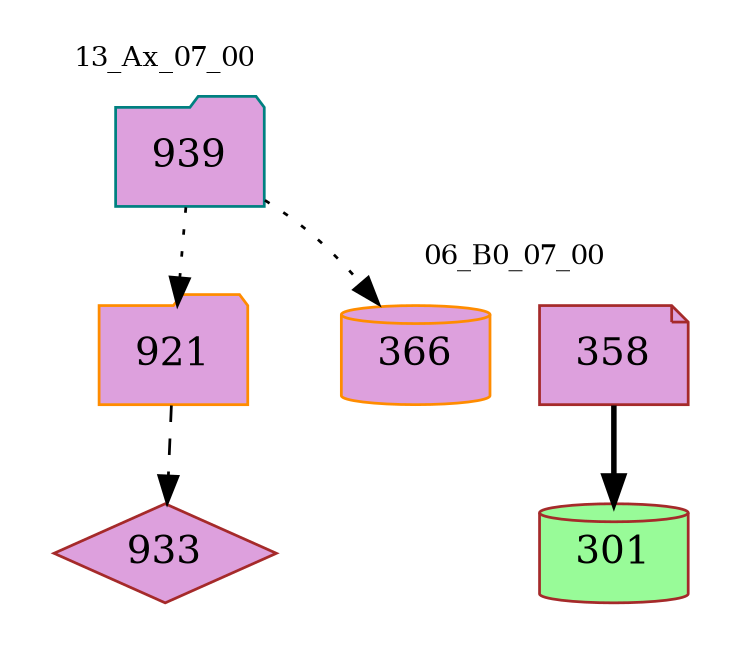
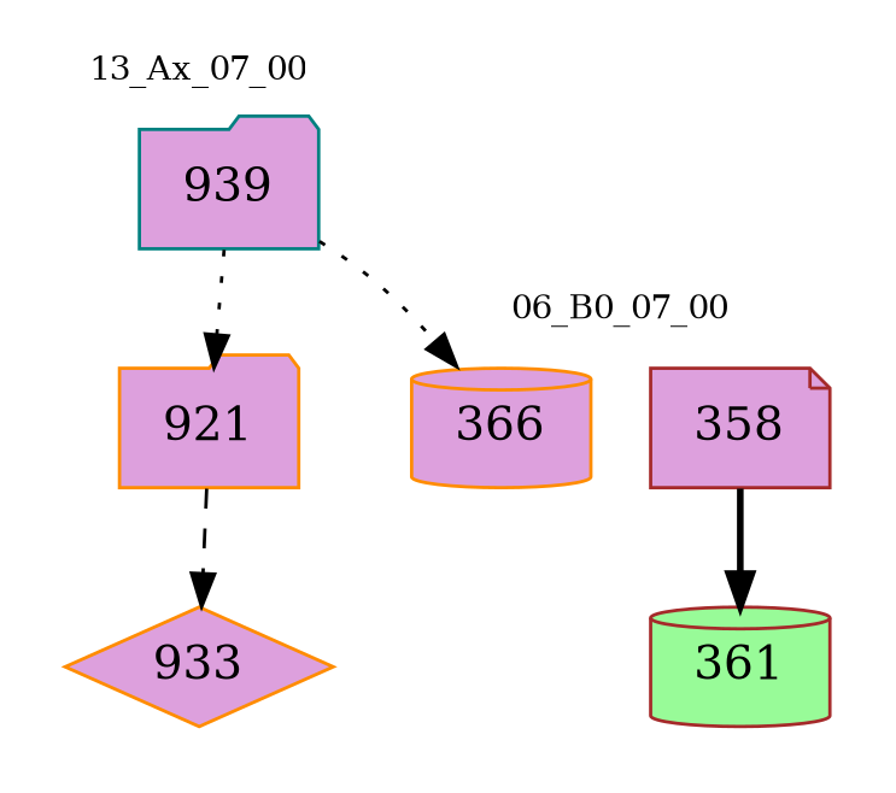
  digraph {
    node [color=darkorange fillcolor=plum shape=folder style=filled]
    edge [color=black style=dotted]
    n1 [color=teal label=939]
    n2 [label=921]
-   n3 [color=brown label=933 shape=diamond]
+   n3 [label=933 shape=diamond]
    n4 [color=brown label=358 shape=note]
-   n5 [color=brown fillcolor=palegreen label=301 shape=cylinder]
+   n5 [color=brown fillcolor=palegreen label=361 shape=cylinder]
    n6 [label=366 shape=cylinder]
    subgraph cluster_1 {
      color=white
      fontsize=10
      label="13_Ax_07_00"
      n1
      n2
      n3
    }
    subgraph cluster_2 {
      color=white
      fontsize=10
      label="06_B0_07_00"
      n4
      n5
      n6
    }
    n1 -> n2
    n1 -> n6
    n2 -> n3 [style=dashed]
    n4 -> n5 [style=bold]
  }
